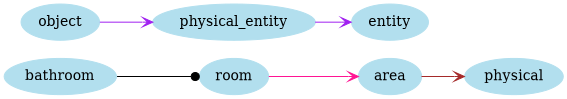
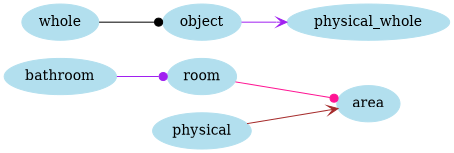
  digraph {
    rankdir=LR
    node [color=lightblue2 style=filled]
    edge [arrowhead=dot color=black]
    bathroom
    room
    area
    n4 [label=physical]
+   whole
    object
-   physical_entity
-   entity
-   bathroom -> room
-   room -> area [arrowhead=vee color=deeppink]
-   area -> n4 [arrowhead=vee color=brown]
+   physical_entity [label=physical_whole]
+   bathroom -> room [color=purple]
+   room -> area [color=deeppink]
+   n4 -> area [arrowhead=vee color=brown]
+   whole -> object
    object -> physical_entity [arrowhead=vee color=purple]
-   physical_entity -> entity [arrowhead=vee color=purple]
  }
